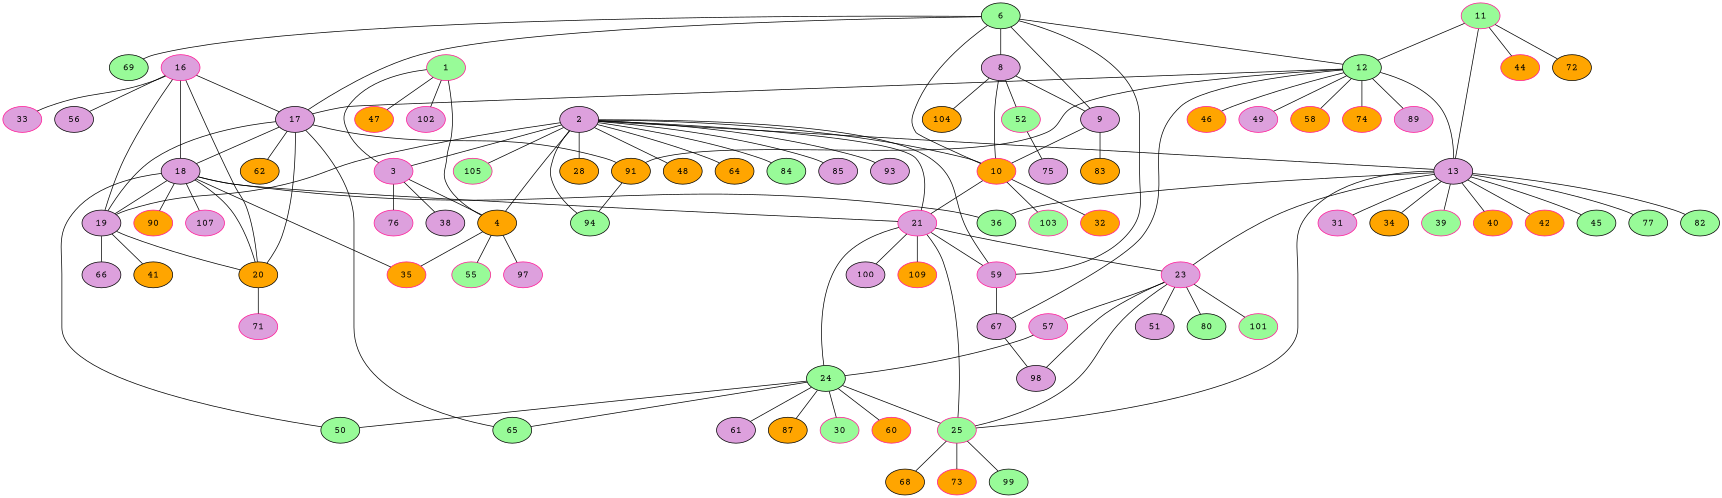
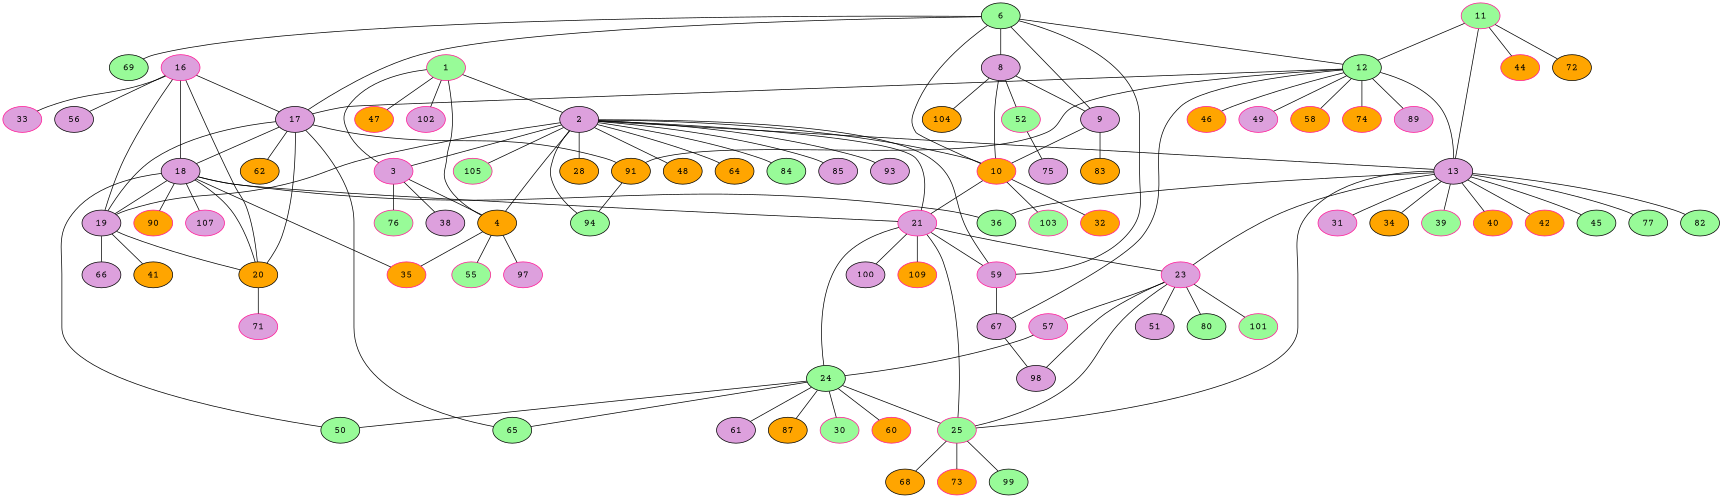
  graph {
    fontname="Courier Prime"
    node [color=black fillcolor=plum fontname="Courier Prime" style=filled]
    edge [fontname="Courier Prime"]
    1 [color=deeppink fillcolor=palegreen super="+29"]
    2 [super="+5"]
    3 [color=deeppink super="+106"]
    4 [fillcolor=orange super="+79"]
    47 [color=deeppink fillcolor=orange]
    102 [color=deeppink]
    10 [color=deeppink fillcolor=orange super="+78"]
    13 [super="+15"]
    19 [super="+43"]
    21 [color=deeppink super="+22"]
    28 [fillcolor=orange]
    48 [fillcolor=orange]
    59 [color=deeppink super="+108"]
    64 [fillcolor=orange]
    84 [fillcolor=palegreen]
    85
    93
    94 [fillcolor=palegreen]
    105 [color=deeppink fillcolor=palegreen]
    38
-   76 [color=deeppink]
+   76 [color=deeppink fillcolor=palegreen]
    35 [color=deeppink fillcolor=orange]
    55 [color=deeppink fillcolor=palegreen]
    97 [color=deeppink]
    32 [color=deeppink fillcolor=orange]
    103 [color=deeppink fillcolor=palegreen]
    23 [color=deeppink super="+86"]
    25 [color=deeppink fillcolor=palegreen super="+53"]
    31 [color=deeppink]
    34 [fillcolor=orange]
    36 [fillcolor=palegreen]
    39 [color=deeppink fillcolor=palegreen super="+70"]
    40 [color=deeppink fillcolor=orange]
    42 [color=deeppink fillcolor=orange]
    45 [fillcolor=palegreen]
    77 [fillcolor=palegreen]
    82 [fillcolor=palegreen]
    20 [fillcolor=orange super="+27"]
    41 [fillcolor=orange]
    66
    24 [fillcolor=palegreen super="+63"]
    100
    109 [color=deeppink fillcolor=orange]
    67 [super="+92"]
    6 [fillcolor=palegreen super="+7"]
    8 [super="+26"]
    9
    12 [fillcolor=palegreen super="+14"]
    17 [super="+88"]
    69 [fillcolor=palegreen]
    52 [color=deeppink fillcolor=palegreen]
    104 [fillcolor=orange]
    83 [fillcolor=orange]
    46 [color=deeppink fillcolor=orange]
    49 [color=deeppink]
    58 [color=deeppink fillcolor=orange]
    74 [color=deeppink fillcolor=orange]
    89 [color=deeppink]
    91 [fillcolor=orange]
    18 [super="+54"]
    62 [fillcolor=orange]
    65 [fillcolor=palegreen]
    75
    11 [color=deeppink fillcolor=palegreen super="+37"]
    44 [color=deeppink fillcolor=orange super="+95"]
    72 [fillcolor=orange]
    98
    51
    57 [color=deeppink super="+81"]
    80 [fillcolor=palegreen]
    101 [color=deeppink fillcolor=palegreen]
    68 [fillcolor=orange]
    73 [color=deeppink fillcolor=orange]
    99 [fillcolor=palegreen]
    16 [color=deeppink super="+96"]
    33 [color=deeppink]
    56
    50 [fillcolor=palegreen]
    90 [color=deeppink fillcolor=orange]
    107 [color=deeppink]
    71 [color=deeppink]
    30 [color=deeppink fillcolor=palegreen]
    60 [color=deeppink fillcolor=orange]
    61
    87 [fillcolor=orange]
+   1 -- 2 [weight=2]
    1 -- 3
    1 -- 4
    1 -- 47
    1 -- 102
    2 -- 3 [weight=2]
    2 -- 4 [weight=2]
    2 -- 10
    2 -- 13
    2 -- 19
    2 -- 21
    2 -- 28
    2 -- 48
    2 -- 59
    2 -- 64
    2 -- 84
    2 -- 85
    2 -- 93
    2 -- 94
    2 -- 105
    3 -- 4
    3 -- 38
    3 -- 76
    4 -- 35
    4 -- 55
    4 -- 97
    10 -- 21
    10 -- 32
    10 -- 103
    13 -- 23
    13 -- 25
    13 -- 31
    13 -- 34
    13 -- 36
    13 -- 39
    13 -- 40
    13 -- 42
    13 -- 45
    13 -- 77
    13 -- 82
    19 -- 20
    19 -- 41
    19 -- 66
    21 -- 59
    21 -- 23 [weight=2]
    21 -- 25 [weight=2]
    21 -- 24 [weight=2]
    21 -- 100
    21 -- 109
    59 -- 67
    23 -- 25
    23 -- 98
    23 -- 51
    23 -- 57
    23 -- 80
    23 -- 101
    25 -- 68
    25 -- 73
    25 -- 99
    20 -- 71
    24 -- 25
    24 -- 65
    24 -- 50
    24 -- 30
    24 -- 60
    24 -- 61
    24 -- 87
    67 -- 98
    6 -- 10 [weight=2]
    6 -- 59
    6 -- 8 [weight=2]
    6 -- 9 [weight=2]
    6 -- 12
    6 -- 17
    6 -- 69
    8 -- 10
    8 -- 9
    8 -- 52
    8 -- 104
    9 -- 10
    9 -- 83
    12 -- 13 [weight=4]
    12 -- 67
    12 -- 17
    12 -- 46
    12 -- 49
    12 -- 58
    12 -- 74
    12 -- 89
    12 -- 91
    17 -- 19
    17 -- 20
    17 -- 91
    17 -- 18
    17 -- 62
    17 -- 65
    52 -- 75
    91 -- 94
    18 -- 19
    18 -- 21
    18 -- 35
    18 -- 36
    18 -- 20
    18 -- 50
    18 -- 90
    18 -- 107
    11 -- 13 [weight=2]
    11 -- 12 [weight=2]
    11 -- 44
    11 -- 72
    57 -- 24
    16 -- 19
    16 -- 20
    16 -- 17
    16 -- 18
    16 -- 33
    16 -- 56
  }
